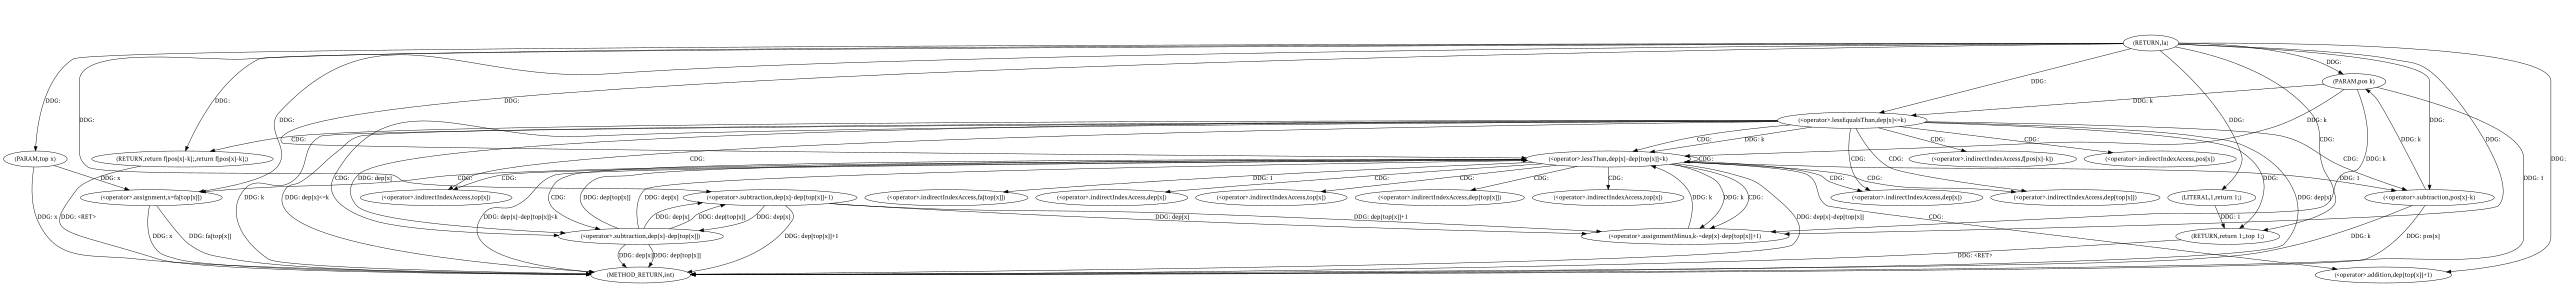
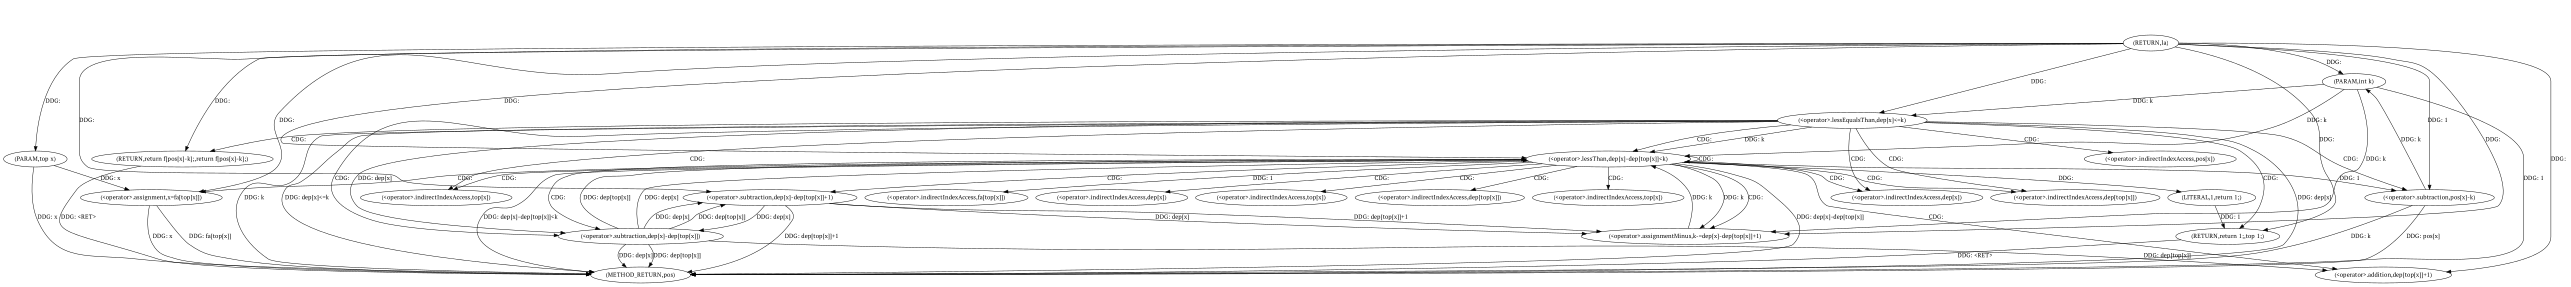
  digraph {
    fontname="PT Serif"
    node [fontname="PT Serif"]
    edge [fontname="PT Serif"]
    n1 [label="(RETURN,la)"]
    n2 [label="(PARAM,top x)"]
-   n3 [label="(PARAM,pos k)"]
+   n3 [label="(PARAM,int k)"]
    n4 [label="(RETURN,return f[pos[x]-k];,return f[pos[x]-k];)"]
    n5 [label="(<operator>.lessEqualsThan,dep[x]<=k)"]
    n6 [label="(RETURN,return 1;,top 1;)"]
    n7 [label="(<operator>.lessThan,dep[x]-dep[top[x]]<k)"]
    n8 [label="(LITERAL,1,return 1;)"]
    n9 [label="(<operator>.assignmentMinus,k-=dep[x]-dep[top[x]]+1)"]
    n10 [label="(<operator>.assignment,x=fa[top[x]])"]
    n11 [label="(<operator>.subtraction,pos[x]-k)"]
    n12 [label="(<operator>.subtraction,dep[x]-dep[top[x]]+1)"]
    n13 [label="(<operator>.addition,dep[top[x]]+1)"]
-   n14 [label="(METHOD_RETURN,int)"]
+   n14 [label="(METHOD_RETURN,pos)"]
    n15 [label="(<operator>.subtraction,dep[x]-dep[top[x]])"]
-   n16 [label="(<operator>.indirectIndexAccess,f[pos[x]-k])"]
    n17 [label="(<operator>.indirectIndexAccess,dep[x])"]
    n18 [label="(<operator>.indirectIndexAccess,dep[top[x]])"]
    n19 [label="(<operator>.indirectIndexAccess,pos[x])"]
    n20 [label="(<operator>.indirectIndexAccess,top[x])"]
    n21 [label="(<operator>.indirectIndexAccess,fa[top[x]])"]
    n22 [label="(<operator>.indirectIndexAccess,dep[x])"]
    n23 [label="(<operator>.indirectIndexAccess,top[x])"]
    n24 [label="(<operator>.indirectIndexAccess,dep[top[x]])"]
    n25 [label="(<operator>.indirectIndexAccess,top[x])"]
    n1 -> n2 [label="DDG: "]
    n1 -> n3 [label="DDG: "]
    n1 -> n4 [label="DDG: "]
    n1 -> n5 [label="DDG: "]
-   n1 -> n6 [label="CDG: "]
+   n1 -> n6 [label="DDG: "]
    n1 -> n7 [label="DDG: "]
-   n1 -> n8 [label="DDG: "]
+   n7 -> n8 [label="DDG: "]
    n1 -> n9 [label="DDG: "]
    n1 -> n10 [label="DDG: "]
-   n1 -> n11 [label="DDG: "]
+   n1 -> n11 [label="DDG: 1"]
    n1 -> n12 [label="DDG: "]
    n1 -> n13 [label="DDG: "]
    n2 -> n10 [label="DDG: x"]
    n2 -> n14 [label="DDG: x"]
    n3 -> n5 [label="DDG: k"]
    n3 -> n7 [label="DDG: k"]
    n3 -> n9 [label="DDG: k"]
    n3 -> n14 [label="DDG: 1"]
    n4 -> n14 [label="DDG: <RET>"]
    n5 -> n4 [label="CDG: "]
-   n5 -> n6 [label="DDG: "]
+   n5 -> n6 [label="CDG: "]
    n5 -> n7 [label="DDG: k"]
    n5 -> n7 [label="CDG: "]
    n5 -> n11 [label="CDG: "]
    n5 -> n14 [label="DDG: dep[x]"]
    n5 -> n14 [label="DDG: k"]
    n5 -> n14 [label="DDG: dep[x]<=k"]
    n5 -> n15 [label="DDG: dep[x]"]
    n5 -> n15 [label="CDG: "]
-   n5 -> n16 [label="CDG: "]
    n5 -> n17 [label="CDG: "]
    n5 -> n18 [label="CDG: "]
    n5 -> n19 [label="CDG: "]
    n5 -> n20 [label="CDG: "]
    n6 -> n14 [label="DDG: <RET>"]
    n7 -> n7 [label="CDG: "]
    n7 -> n9 [label="DDG: k"]
    n7 -> n9 [label="CDG: "]
    n7 -> n10 [label="CDG: "]
    n7 -> n11 [label="DDG: 1"]
+   n7 -> n12 [label="CDG: "]
    n7 -> n13 [label="CDG: "]
    n7 -> n14 [label="DDG: dep[x]-dep[top[x]]"]
    n7 -> n14 [label="DDG: dep[x]-dep[top[x]]<k"]
    n7 -> n15 [label="CDG: "]
    n7 -> n17 [label="CDG: "]
    n7 -> n18 [label="CDG: "]
    n7 -> n20 [label="CDG: "]
    n7 -> n21 [label="DDG: 1"]
    n7 -> n22 [label="CDG: "]
    n7 -> n23 [label="CDG: "]
    n7 -> n24 [label="CDG: "]
    n7 -> n25 [label="CDG: "]
    n8 -> n6 [label="DDG: 1"]
    n9 -> n7 [label="DDG: k"]
    n10 -> n14 [label="DDG: x"]
    n10 -> n14 [label="DDG: fa[top[x]]"]
    n11 -> n3 [label="DDG: k"]
    n11 -> n14 [label="DDG: pos[x]"]
    n11 -> n14 [label="DDG: k"]
    n12 -> n9 [label="DDG: dep[x]"]
    n12 -> n9 [label="DDG: dep[top[x]]+1"]
    n12 -> n14 [label="DDG: dep[top[x]]+1"]
    n12 -> n15 [label="DDG: dep[x]"]
    n15 -> n7 [label="DDG: dep[top[x]]"]
    n15 -> n7 [label="DDG: dep[x]"]
    n15 -> n12 [label="DDG: dep[x]"]
    n15 -> n12 [label="DDG: dep[top[x]]"]
+   n15 -> n13 [label="DDG: dep[top[x]]"]
    n15 -> n14 [label="DDG: dep[x]"]
    n15 -> n14 [label="DDG: dep[top[x]]"]
  }
